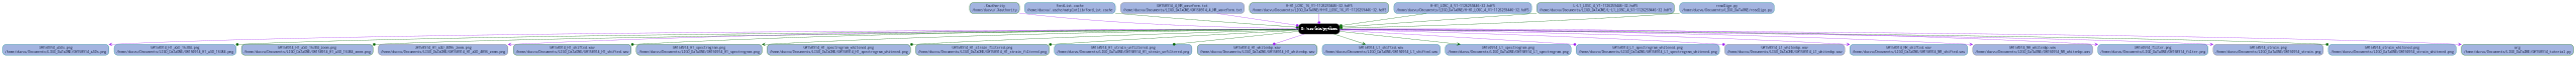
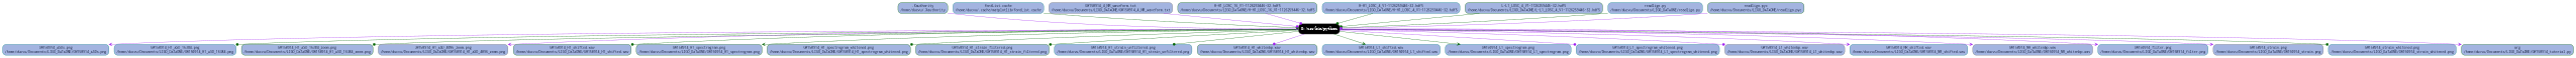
  digraph {
    rankdir=TB
    node [color=teal fillcolor="#A3B4E0" fontcolor="#131C39" shape=box style="filled,rounded" fontname=Courier]
    edge [arrowhead=dot color=purple]
    n1 [color=gray40 fillcolor=black fontcolor=white label="0: /usr/bin/python" fontname=""]
    n2 [label="GW150914_ASDs.png\n/home/ducvu/Documents/LIGO_DATAONE/GW150914_ASDs.png"]
    n3 [label="GW150914_H1_ASD_16384.png\n/home/ducvu/Documents/LIGO_DATAONE/GW150914_H1_ASD_16384.png"]
    n4 [color=darkgreen label="GW150914_H1_ASD_16384_zoom.png\n/home/ducvu/Documents/LIGO_DATAONE/GW150914_H1_ASD_16384_zoom.png"]
    n5 [color=gray40 label="GW150914_H1_ASD_4096_zoom.png\n/home/ducvu/Documents/LIGO_DATAONE/GW150914_H1_ASD_4096_zoom.png"]
    n6 [color=darkgreen label="GW150914_H1_shifted.wav\n/home/ducvu/Documents/LIGO_DATAONE/GW150914_H1_shifted.wav"]
    n7 [color=darkgreen label="GW150914_H1_spectrogram.png\n/home/ducvu/Documents/LIGO_DATAONE/GW150914_H1_spectrogram.png"]
    n8 [color=darkgreen label="GW150914_H1_spectrogram_whitened.png\n/home/ducvu/Documents/LIGO_DATAONE/GW150914_H1_spectrogram_whitened.png"]
    n9 [color=darkgreen label="GW150914_H1_strain_filtered.png\n/home/ducvu/Documents/LIGO_DATAONE/GW150914_H1_strain_filtered.png"]
    n10 [label="GW150914_H1_strain_unfiltered.png\n/home/ducvu/Documents/LIGO_DATAONE/GW150914_H1_strain_unfiltered.png"]
    n11 [color=darkgreen label="GW150914_H1_whitenbp.wav\n/home/ducvu/Documents/LIGO_DATAONE/GW150914_H1_whitenbp.wav"]
    n12 [label="GW150914_L1_shifted.wav\n/home/ducvu/Documents/LIGO_DATAONE/GW150914_L1_shifted.wav"]
    n13 [label="GW150914_L1_spectrogram.png\n/home/ducvu/Documents/LIGO_DATAONE/GW150914_L1_spectrogram.png"]
    n14 [label="GW150914_L1_spectrogram_whitened.png\n/home/ducvu/Documents/LIGO_DATAONE/GW150914_L1_spectrogram_whitened.png"]
    n15 [color=gray40 label="GW150914_L1_whitenbp.wav\n/home/ducvu/Documents/LIGO_DATAONE/GW150914_L1_whitenbp.wav"]
    n16 [label="GW150914_NR_shifted.wav\n/home/ducvu/Documents/LIGO_DATAONE/GW150914_NR_shifted.wav"]
    n17 [color=gray40 label="GW150914_NR_whitenbp.wav\n/home/ducvu/Documents/LIGO_DATAONE/GW150914_NR_whitenbp.wav"]
    n18 [label="GW150914_filter.png\n/home/ducvu/Documents/LIGO_DATAONE/GW150914_filter.png"]
    n19 [color=gray40 label="GW150914_strain.png\n/home/ducvu/Documents/LIGO_DATAONE/GW150914_strain.png"]
    n20 [label="GW150914_strain_whitened.png\n/home/ducvu/Documents/LIGO_DATAONE/GW150914_strain_whitened.png"]
    n21 [color=darkgreen label="arg\n/home/ducvu/Documents/LIGO_DATAONE/GW150914_tutorial.py"]
    n22 [color=darkgreen label=".Xauthority\n/home/ducvu/.Xauthority"]
    n23 [label="fontList.cache\n/home/ducvu/.cache/matplotlib/fontList.cache"]
    n24 [color=gray40 label="GW150914_4_NR_waveform.txt\n/home/ducvu/Documents/LIGO_DATAONE/GW150914_4_NR_waveform.txt"]
    n25 [color=darkgreen label="H-H1_LOSC_16_V1-1126259446-32.hdf5\n/home/ducvu/Documents/LIGO_DATAONE/H-H1_LOSC_16_V1-1126259446-32.hdf5"]
    n26 [label="H-H1_LOSC_4_V1-1126259446-32.hdf5\n/home/ducvu/Documents/LIGO_DATAONE/H-H1_LOSC_4_V1-1126259446-32.hdf5"]
    n27 [color=darkgreen label="L-L1_LOSC_4_V1-1126259446-32.hdf5\n/home/ducvu/Documents/LIGO_DATAONE/L-L1_LOSC_4_V1-1126259446-32.hdf5"]
    n28 [label="readligo.py\n/home/ducvu/Documents/LIGO_DATAONE/readligo.py"]
+   n29 [color=darkgreen label="readligo.pyc\n/home/ducvu/Documents/LIGO_DATAONE/readligo.pyc"]
    n1 -> n2 [arrowhead=vee]
    n1 -> n3 [color=darkgreen]
    n1 -> n4 [color=darkgreen]
    n1 -> n5 [arrowhead=vee]
    n1 -> n6 [color=darkgreen]
    n1 -> n7 [arrowhead=vee color=darkgreen]
    n1 -> n8 [color=darkgreen]
    n1 -> n9 [color=darkgreen]
    n1 -> n10 [color=darkgreen]
    n1 -> n11
    n1 -> n12 [arrowhead=vee color=darkgreen]
    n1 -> n13 [arrowhead=vee color=darkgreen]
    n1 -> n14
    n1 -> n15
    n1 -> n16 [arrowhead=vee]
    n1 -> n17 [arrowhead=vee]
    n1 -> n18 [arrowhead=vee]
    n1 -> n19 [arrowhead=vee]
    n1 -> n20 [color=darkgreen]
    n1 -> n21 [arrowhead=vee]
    n22 -> n1 [arrowhead=vee]
    n23 -> n1 [color=darkgreen]
    n24 -> n1
    n25 -> n1
    n26 -> n1 [color=darkgreen]
    n27 -> n1 [color=darkgreen]
    n28 -> n1 [arrowhead=vee color=darkgreen]
+   n29 -> n1
  }
